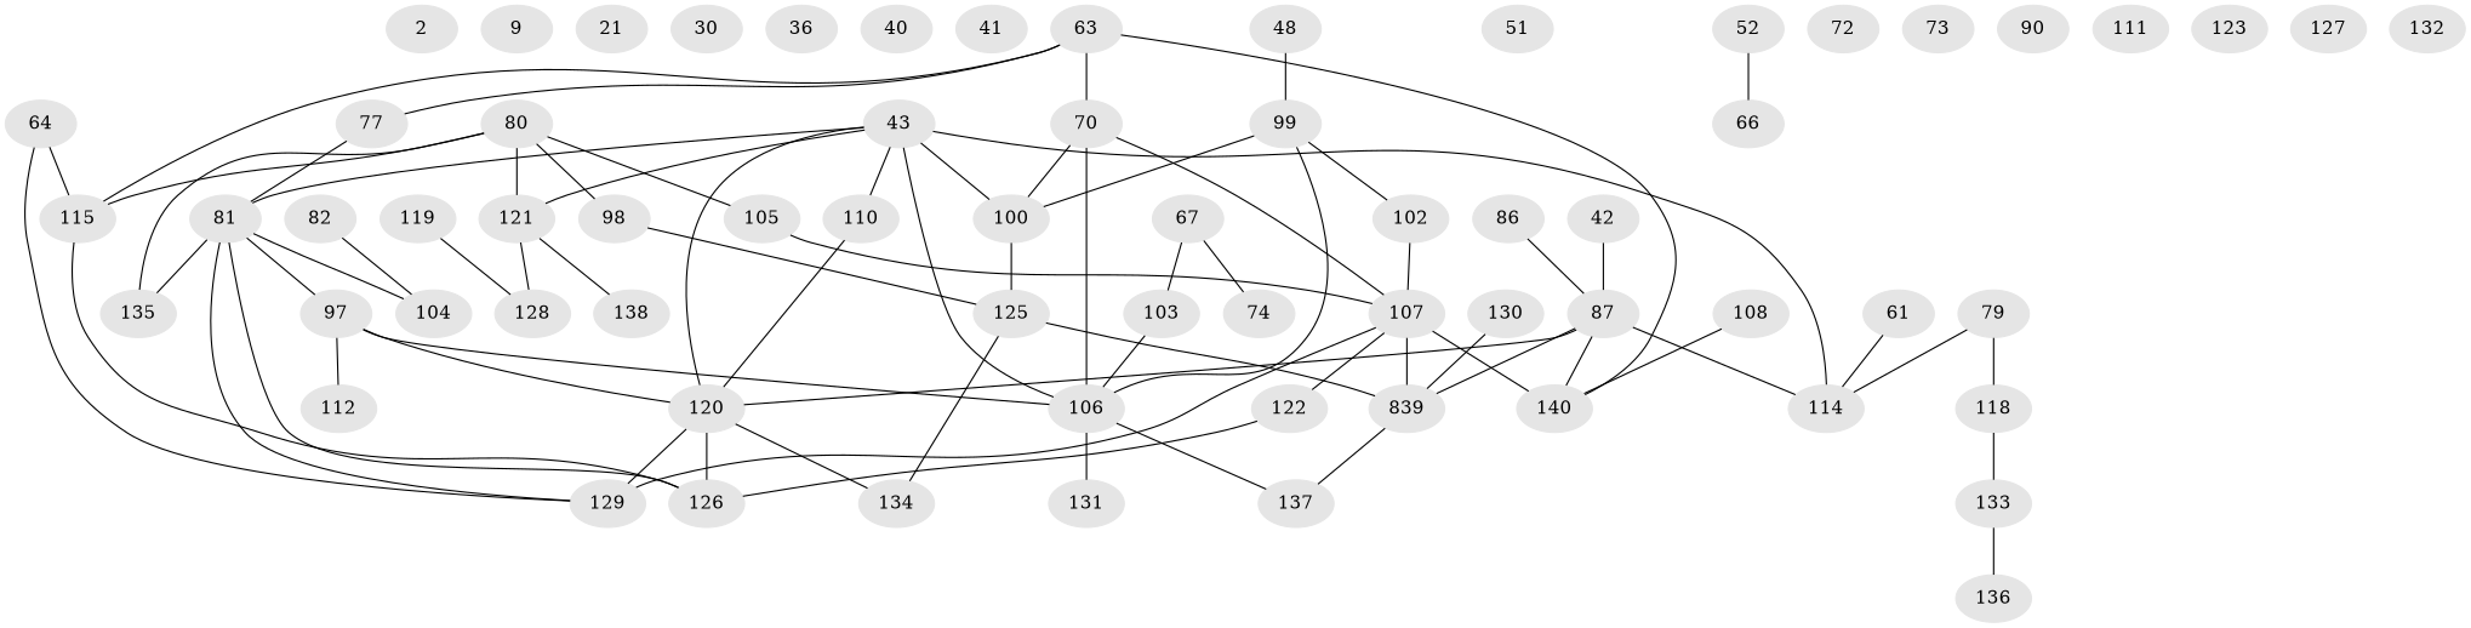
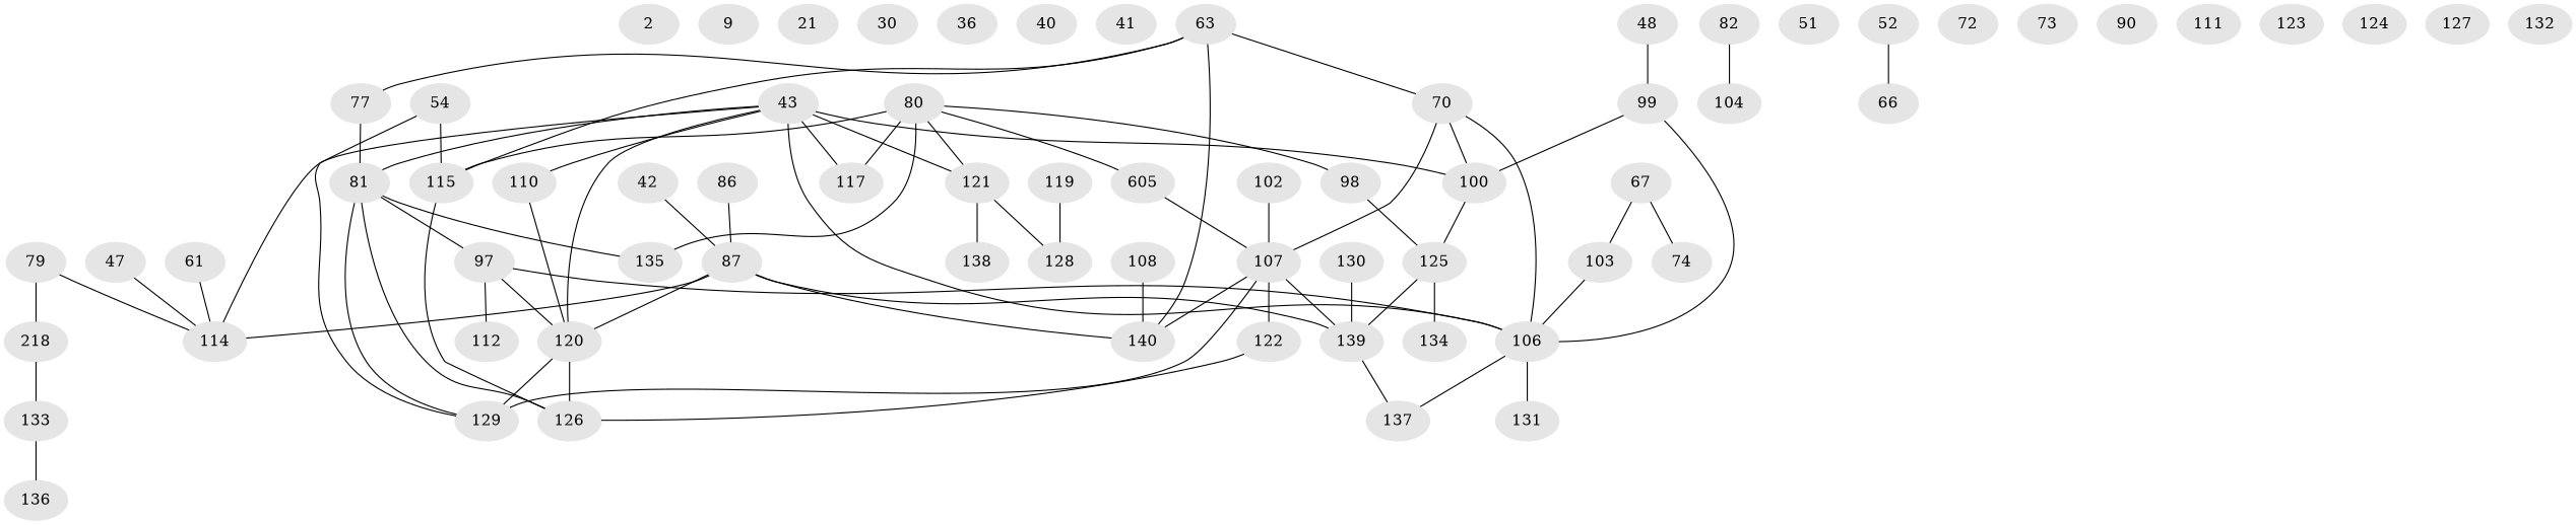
  graph {
    fontname="DejaVu Serif"
    node [color=gray90 fontname="DejaVu Serif" style=filled]
    edge [fontname="DejaVu Serif"]
    2
    9
    21
    30
    36
    40
    41
    87 [super="+10+53"]
    114 [super="+1+57"]
    120 [super="+5+50+62+71+109"]
    140 [super="+93"]
-   139 [label=839]
+   139
    42
    43 [super="+23+24"]
    81 [super="+44+60"]
    100 [super="+45"]
    106 [super="+92+101+96"]
    110 [super="+94+6+91"]
+   117 [super="+85"]
    121 [super="+76"]
    129 [super="+8+11"]
    135
    97
    104
    126
    125 [super="+15+18"]
    131
    137
    134 [super="+49"]
    128
    138
+   47
    99 [super="+37"]
    102
    48
    51 [super="+25"]
    52
    66
    61
    70 [super="+55"]
    107 [super="+22+95+89"]
    63
    77
    115
-   64
+   64 [label=54]
    67
    74
    103
    122
    72
    73
    79
-   118
+   118 [label=218]
    133 [super="+7+59+28+58+35"]
    80 [super="+13+4+75"]
    98 [super="+56+69"]
-   105
+   105 [label=605]
    112
    82
    86
    90 [super="+20"]
    136 [super="+65+113+116"]
    108
    111
    119
    123
+   124
    127
    130
    132
    87 -- 114 [weight=2]
    87 -- 120 [weight=2]
    87 -- 140
    87 -- 139
    120 -- 129 [weight=3]
    120 -- 126
-   120 -- 134
    139 -- 137
    42 -- 87
    43 -- 114
    43 -- 120
    43 -- 81
    43 -- 100
    43 -- 106 [weight=2]
    43 -- 110
+   43 -- 117 [weight=3]
    43 -- 121
    81 -- 129 [weight=2]
    81 -- 135
    81 -- 97
-   81 -- 104
    81 -- 126
    100 -- 125
    106 -- 131
    106 -- 137
    110 -- 120
    121 -- 128
    121 -- 138
    97 -- 120
    97 -- 106
    97 -- 112
    125 -- 139
    125 -- 134
+   47 -- 114
    99 -- 100
    99 -- 106
-   99 -- 102
    102 -- 107
    48 -- 99
    52 -- 66
    61 -- 114
    70 -- 100
    70 -- 106 [weight=2]
    70 -- 107
    107 -- 140 [weight=3]
    107 -- 139
    107 -- 129
    107 -- 122
    63 -- 140
    63 -- 70 [weight=2]
    63 -- 77
    63 -- 115
    77 -- 81
    115 -- 126
    64 -- 129
    64 -- 115
    67 -- 74
    67 -- 103
    103 -- 106
    122 -- 126
    79 -- 114
    79 -- 118
    118 -- 133
    133 -- 136
+   80 -- 117 [weight=2]
    80 -- 121
    80 -- 135
    80 -- 115
    80 -- 98
    80 -- 105
    98 -- 125
    105 -- 107
    82 -- 104
    86 -- 87
    108 -- 140
    119 -- 128
    130 -- 139
  }
